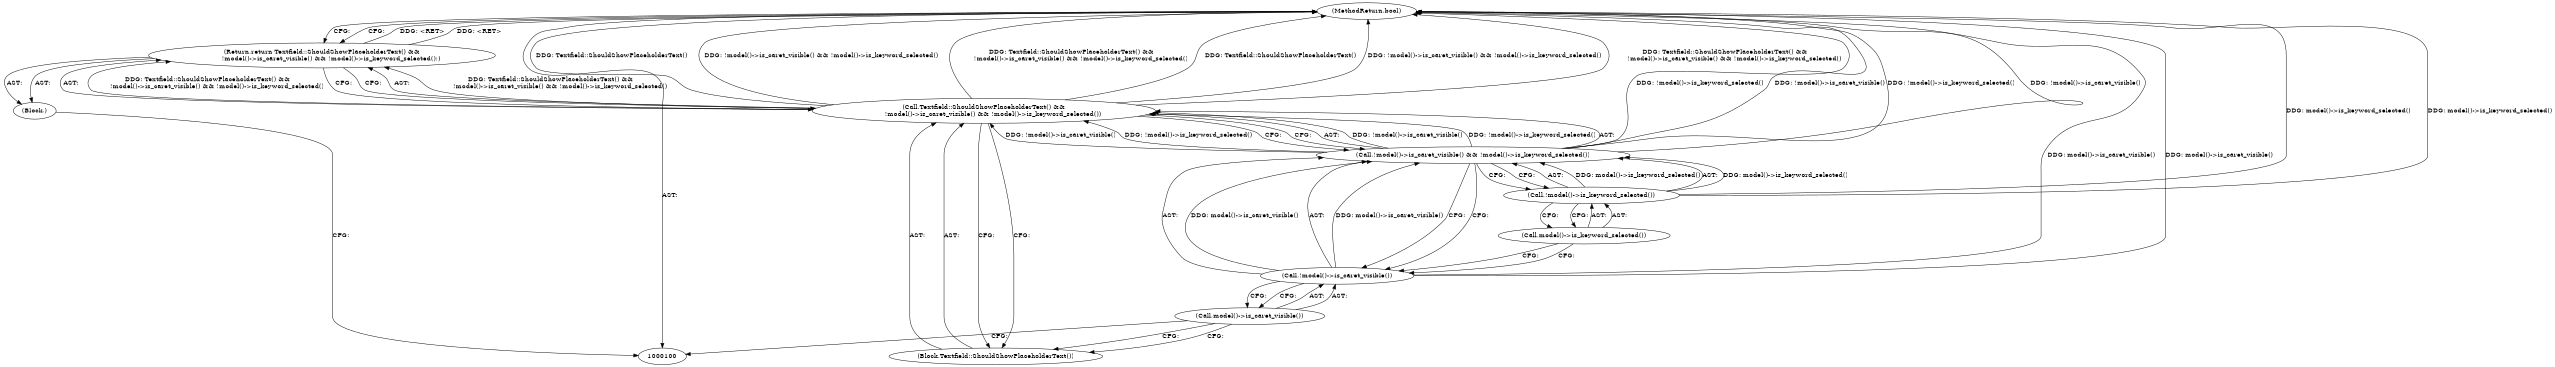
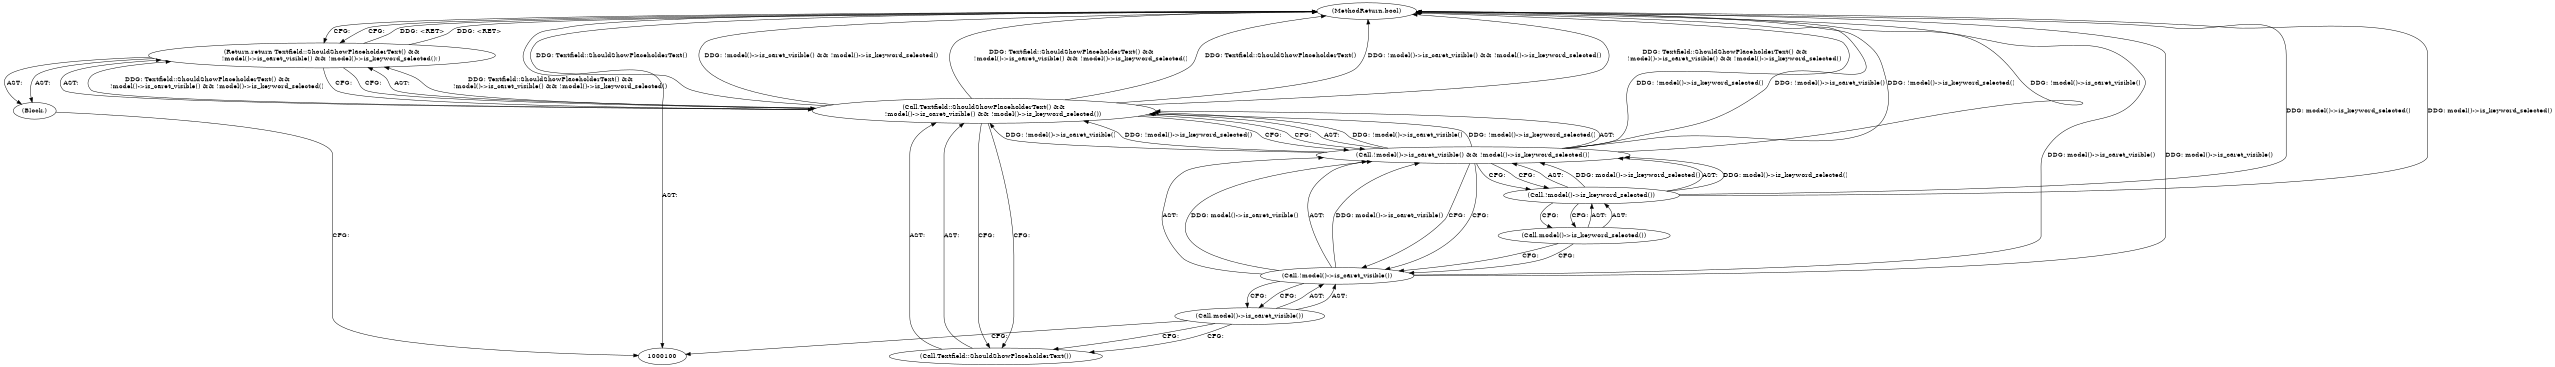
  digraph {
    n1 [label="(MethodReturn,bool)"]
    n2 [label="(Return,return Textfield::ShouldShowPlaceholderText() &&\n         !model()->is_caret_visible() && !model()->is_keyword_selected();)"]
    1000100
    n4 [label="(Block,)"]
    n5 [label="(Call,Textfield::ShouldShowPlaceholderText() &&\n         !model()->is_caret_visible() && !model()->is_keyword_selected())"]
-   n6 [label="(Block,Textfield::ShouldShowPlaceholderText())"]
+   n6 [label="(Call,Textfield::ShouldShowPlaceholderText())"]
    n7 [label="(Call,!model()->is_caret_visible() && !model()->is_keyword_selected())"]
    n8 [label="(Call,!model()->is_caret_visible())"]
    n9 [label="(Call,!model()->is_keyword_selected())"]
    n10 [label="(Call,model()->is_caret_visible())"]
    n11 [label="(Call,model()->is_keyword_selected())"]
    n1 -> n2 [label="CFG: "]
    n1 -> n2 [label="CFG: "]
    n1 -> 1000100 [label="AST: "]
    n2 -> n1 [label="DDG: <RET>"]
    n2 -> n1 [label="DDG: <RET>"]
    n2 -> n4 [label="AST: "]
    n2 -> n4 [label="AST: "]
    n2 -> n5 [label="CFG: "]
    n2 -> n5 [label="CFG: "]
    n4 -> 1000100 [label="CFG: "]
    n5 -> n1 [label="DDG: Textfield::ShouldShowPlaceholderText()"]
    n5 -> n1 [label="DDG: !model()->is_caret_visible() && !model()->is_keyword_selected()"]
    n5 -> n1 [label="DDG: Textfield::ShouldShowPlaceholderText() &&\n         !model()->is_caret_visible() && !model()->is_keyword_selected()"]
    n5 -> n1 [label="DDG: Textfield::ShouldShowPlaceholderText()"]
    n5 -> n1 [label="DDG: !model()->is_caret_visible() && !model()->is_keyword_selected()"]
    n5 -> n1 [label="DDG: Textfield::ShouldShowPlaceholderText() &&\n         !model()->is_caret_visible() && !model()->is_keyword_selected()"]
    n5 -> n2 [label="AST: "]
    n5 -> n2 [label="DDG: Textfield::ShouldShowPlaceholderText() &&\n         !model()->is_caret_visible() && !model()->is_keyword_selected()"]
    n5 -> n2 [label="AST: "]
    n5 -> n2 [label="DDG: Textfield::ShouldShowPlaceholderText() &&\n         !model()->is_caret_visible() && !model()->is_keyword_selected()"]
    n5 -> n6 [label="CFG: "]
    n5 -> n6 [label="CFG: "]
    n5 -> n7 [label="CFG: "]
    n5 -> n7 [label="CFG: "]
    n6 -> n5 [label="AST: "]
    n6 -> n5 [label="AST: "]
    n7 -> n1 [label="DDG: !model()->is_keyword_selected()"]
    n7 -> n1 [label="DDG: !model()->is_caret_visible()"]
    n7 -> n1 [label="DDG: !model()->is_keyword_selected()"]
    n7 -> n1 [label="DDG: !model()->is_caret_visible()"]
    n7 -> n5 [label="AST: "]
    n7 -> n5 [label="DDG: !model()->is_caret_visible()"]
    n7 -> n5 [label="DDG: !model()->is_keyword_selected()"]
    n7 -> n5 [label="AST: "]
    n7 -> n5 [label="DDG: !model()->is_caret_visible()"]
    n7 -> n5 [label="DDG: !model()->is_keyword_selected()"]
    n7 -> n8 [label="CFG: "]
    n7 -> n8 [label="CFG: "]
    n7 -> n9 [label="CFG: "]
    n7 -> n9 [label="CFG: "]
    n8 -> n1 [label="DDG: model()->is_caret_visible()"]
    n8 -> n1 [label="DDG: model()->is_caret_visible()"]
    n8 -> n7 [label="AST: "]
    n8 -> n7 [label="DDG: model()->is_caret_visible()"]
    n8 -> n7 [label="AST: "]
    n8 -> n7 [label="DDG: model()->is_caret_visible()"]
    n8 -> n10 [label="CFG: "]
    n8 -> n10 [label="CFG: "]
    n9 -> n1 [label="DDG: model()->is_keyword_selected()"]
    n9 -> n1 [label="DDG: model()->is_keyword_selected()"]
    n9 -> n7 [label="AST: "]
    n9 -> n7 [label="DDG: model()->is_keyword_selected()"]
    n9 -> n7 [label="AST: "]
    n9 -> n7 [label="DDG: model()->is_keyword_selected()"]
    n9 -> n11 [label="CFG: "]
    n9 -> n11 [label="CFG: "]
    n10 -> 1000100 [label="CFG: "]
    n10 -> n6 [label="CFG: "]
    n10 -> n6 [label="CFG: "]
    n10 -> n8 [label="AST: "]
    n10 -> n8 [label="AST: "]
    n11 -> n8 [label="CFG: "]
    n11 -> n8 [label="CFG: "]
    n11 -> n9 [label="AST: "]
    n11 -> n9 [label="AST: "]
  }
